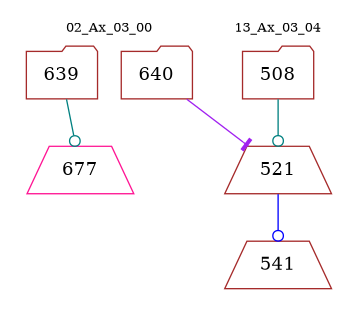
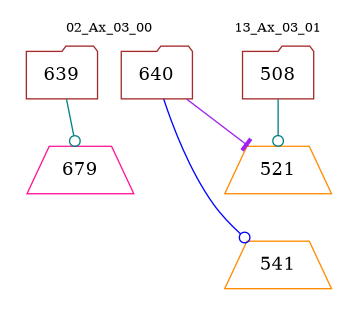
  digraph {
    node [color=brown shape=folder]
    edge [arrowhead=odot color=teal]
    n1 [label=640]
    n2 [label=639]
-   n3 [color=deeppink label=677 shape=trapezium]
+   n3 [color=deeppink label=679 shape=trapezium]
    n4 [label=508]
-   n5 [label=521 shape=trapezium]
-   n6 [label=541 shape=trapezium]
+   n5 [color=darkorange label=521 shape=trapezium]
+   n6 [color=darkorange label=541 shape=trapezium]
    subgraph cluster_1 {
      color=white
      fontsize=10
      label="02_Ax_03_00"
      n1
      n2
      n3
    }
    subgraph cluster_2 {
      color=white
      fontsize=10
-     label="13_Ax_03_04"
+     label="13_Ax_03_01"
      n4
      n5
      n6
    }
    n1 -> n5 [arrowhead=tee color=purple]
    n2 -> n3
    n4 -> n5
-   n5 -> n6 [color=blue]
+   n1 -> n6 [color=blue]
  }
